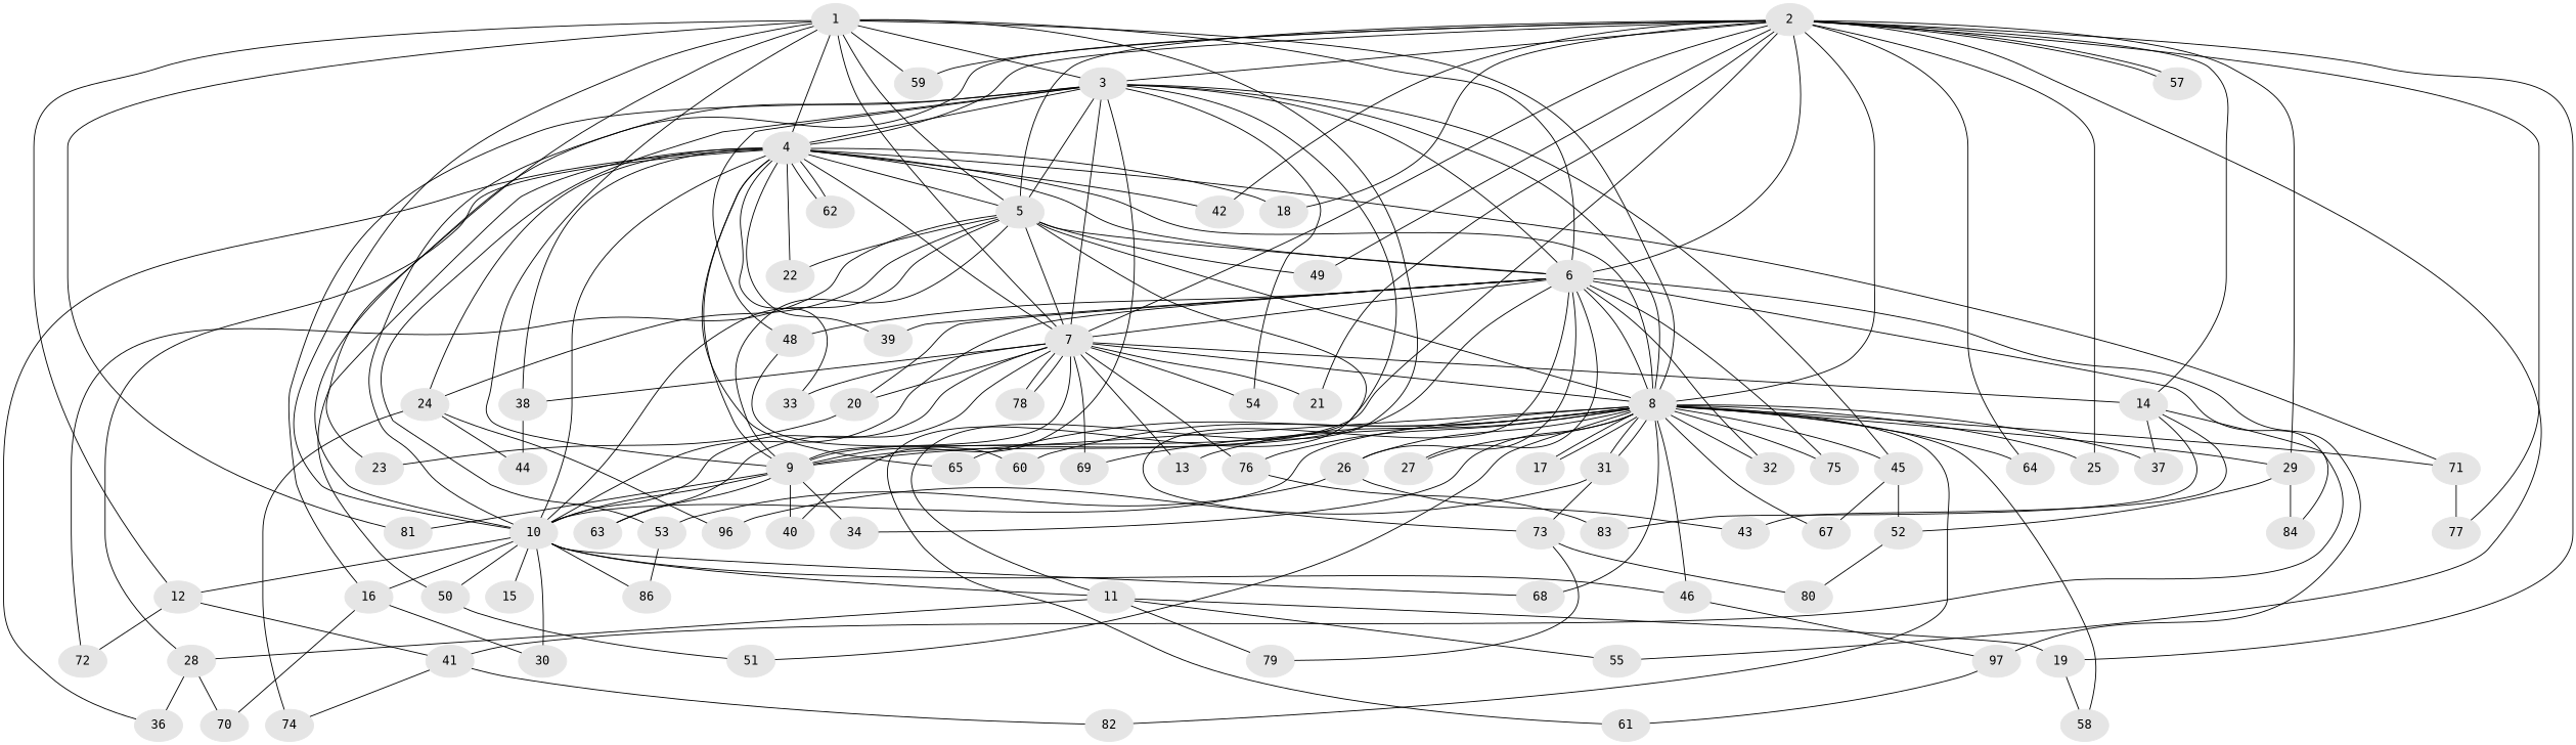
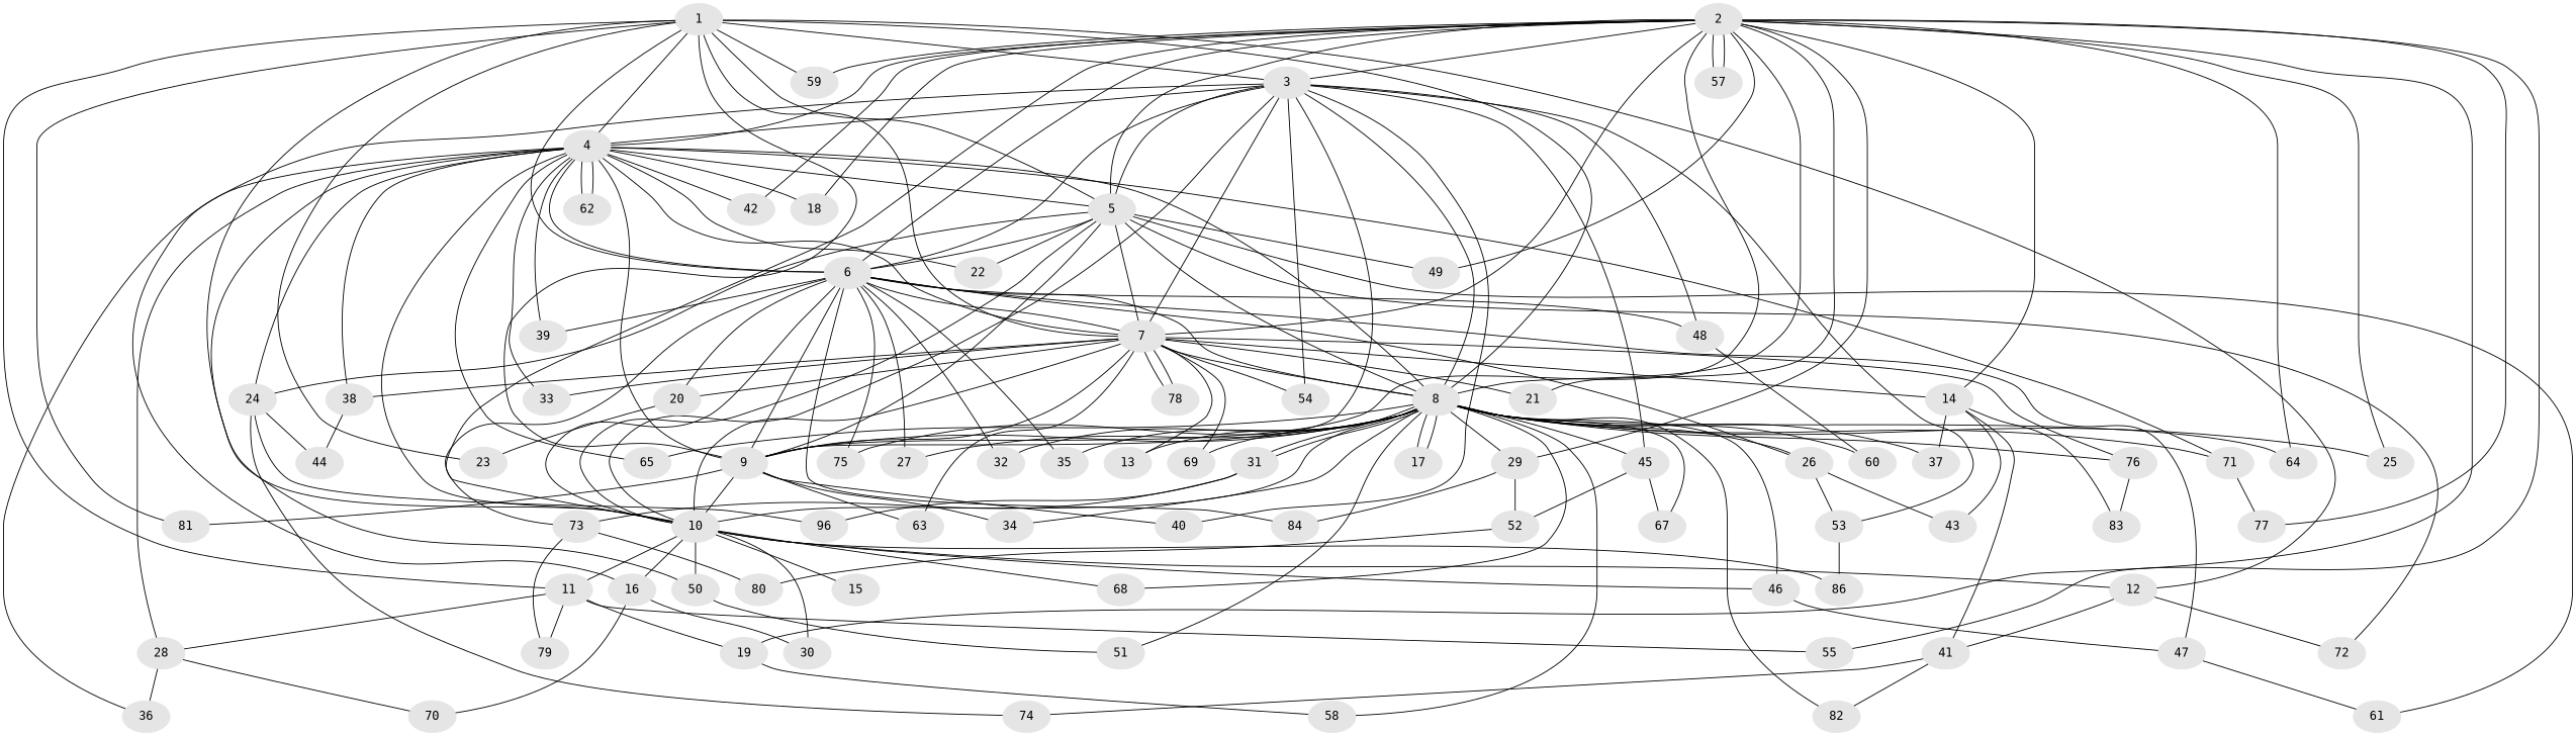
  graph {
    fontname="DejaVu Sans Mono"
    node [color=gray90 fontname="DejaVu Sans Mono" style=filled]
    edge [fontname="DejaVu Sans Mono"]
    1
    3
    4
    5
    6
    7
    8
    9
    10
    11
    12
    23
    59
    81
    2
    14
    18
    19
    21
    25
    29
    42
    49
    55
    57
    64
    77
    16
    40
    45
    48
    53
    54
    22
    24
    28
    33
    36
    38
    39
    50
    62
    65
    71
    61
    72
    20
    26
    27
    32
-   47 [label=97]
+   35
+   47
    73
    75
    84
    13
    63
    69
    76
    78
    17
    31
    34
    37
    46
    51
    58
    60
    67
    68
    82
    15
    30
    n74 [label=86]
    79
    41
    43
    83
    52
    70
    44
    n82 [label=96]
    74
    80
    1 -- 3
    1 -- 4
    1 -- 5
    1 -- 6
    1 -- 7
    1 -- 8
    1 -- 9
    1 -- 10
    1 -- 11
    1 -- 12
    1 -- 23
    1 -- 59
    1 -- 81
    3 -- 4
    3 -- 5
    3 -- 6
    3 -- 7
    3 -- 8
    3 -- 9
    3 -- 10
    3 -- 16
    3 -- 40
    3 -- 45
    3 -- 48
    3 -- 53
    3 -- 54
    4 -- 5
    4 -- 6
    4 -- 7
    4 -- 8
    4 -- 9
    4 -- 10
    4 -- 18
    4 -- 42
    4 -- 22
    4 -- 24
    4 -- 28
    4 -- 33
    4 -- 36
    4 -- 38
    4 -- 39
    4 -- 50
    4 -- 62
    4 -- 62
    4 -- 65
    4 -- 71
    5 -- 6
    5 -- 7
    5 -- 8
    5 -- 9
    5 -- 10
    5 -- 49
    5 -- 22
    5 -- 24
    5 -- 61
    5 -- 72
    6 -- 7
    6 -- 8
    6 -- 9
    6 -- 10
    6 -- 48
    6 -- 39
    6 -- 20
    6 -- 26
    6 -- 27
    6 -- 32
+   6 -- 35
    6 -- 47
    6 -- 73
    6 -- 75
    6 -- 84
    7 -- 8
    7 -- 9
    7 -- 10
    7 -- 14
    7 -- 21
    7 -- 54
    7 -- 33
    7 -- 38
    7 -- 20
    7 -- 13
    7 -- 63
    7 -- 69
    7 -- 76
    7 -- 78
    7 -- 78
    8 -- 9
    8 -- 10
    8 -- 25
    8 -- 29
    8 -- 64
    8 -- 45
    8 -- 65
    8 -- 71
    8 -- 26
    8 -- 27
    8 -- 32
+   8 -- 35
    8 -- 75
    8 -- 13
    8 -- 69
    8 -- 76
    8 -- 17
    8 -- 17
    8 -- 31
    8 -- 31
    8 -- 34
    8 -- 37
    8 -- 46
    8 -- 51
    8 -- 58
    8 -- 60
    8 -- 67
    8 -- 68
    8 -- 82
    9 -- 10
    9 -- 81
    9 -- 40
    9 -- 63
    9 -- 34
    10 -- 11
    10 -- 12
    10 -- 16
    10 -- 50
    10 -- 46
    10 -- 68
    10 -- 15
    10 -- 30
    10 -- n74
    11 -- 19
    11 -- 55
    11 -- 28
    11 -- 79
    12 -- 72
    12 -- 41
    2 -- 3
    2 -- 4
    2 -- 5
    2 -- 6
    2 -- 7
    2 -- 8
    2 -- 9
    2 -- 10
    2 -- 59
    2 -- 14
    2 -- 18
    2 -- 19
    2 -- 21
    2 -- 25
    2 -- 29
    2 -- 42
    2 -- 49
    2 -- 55
    2 -- 57
    2 -- 57
    2 -- 64
    2 -- 77
    14 -- 37
    14 -- 41
    14 -- 43
    14 -- 83
    19 -- 58
    29 -- 84
    29 -- 52
    16 -- 30
    16 -- 70
    45 -- 67
    45 -- 52
    48 -- 60
    53 -- n74
    24 -- 44
    24 -- n82
    24 -- 74
    28 -- 36
    28 -- 70
    38 -- 44
    50 -- 51
    71 -- 77
    20 -- 23
    26 -- 53
    26 -- 43
    47 -- 61
    73 -- 79
    73 -- 80
    76 -- 83
    31 -- 73
    31 -- n82
    46 -- 47
    41 -- 82
    41 -- 74
    52 -- 80
  }
